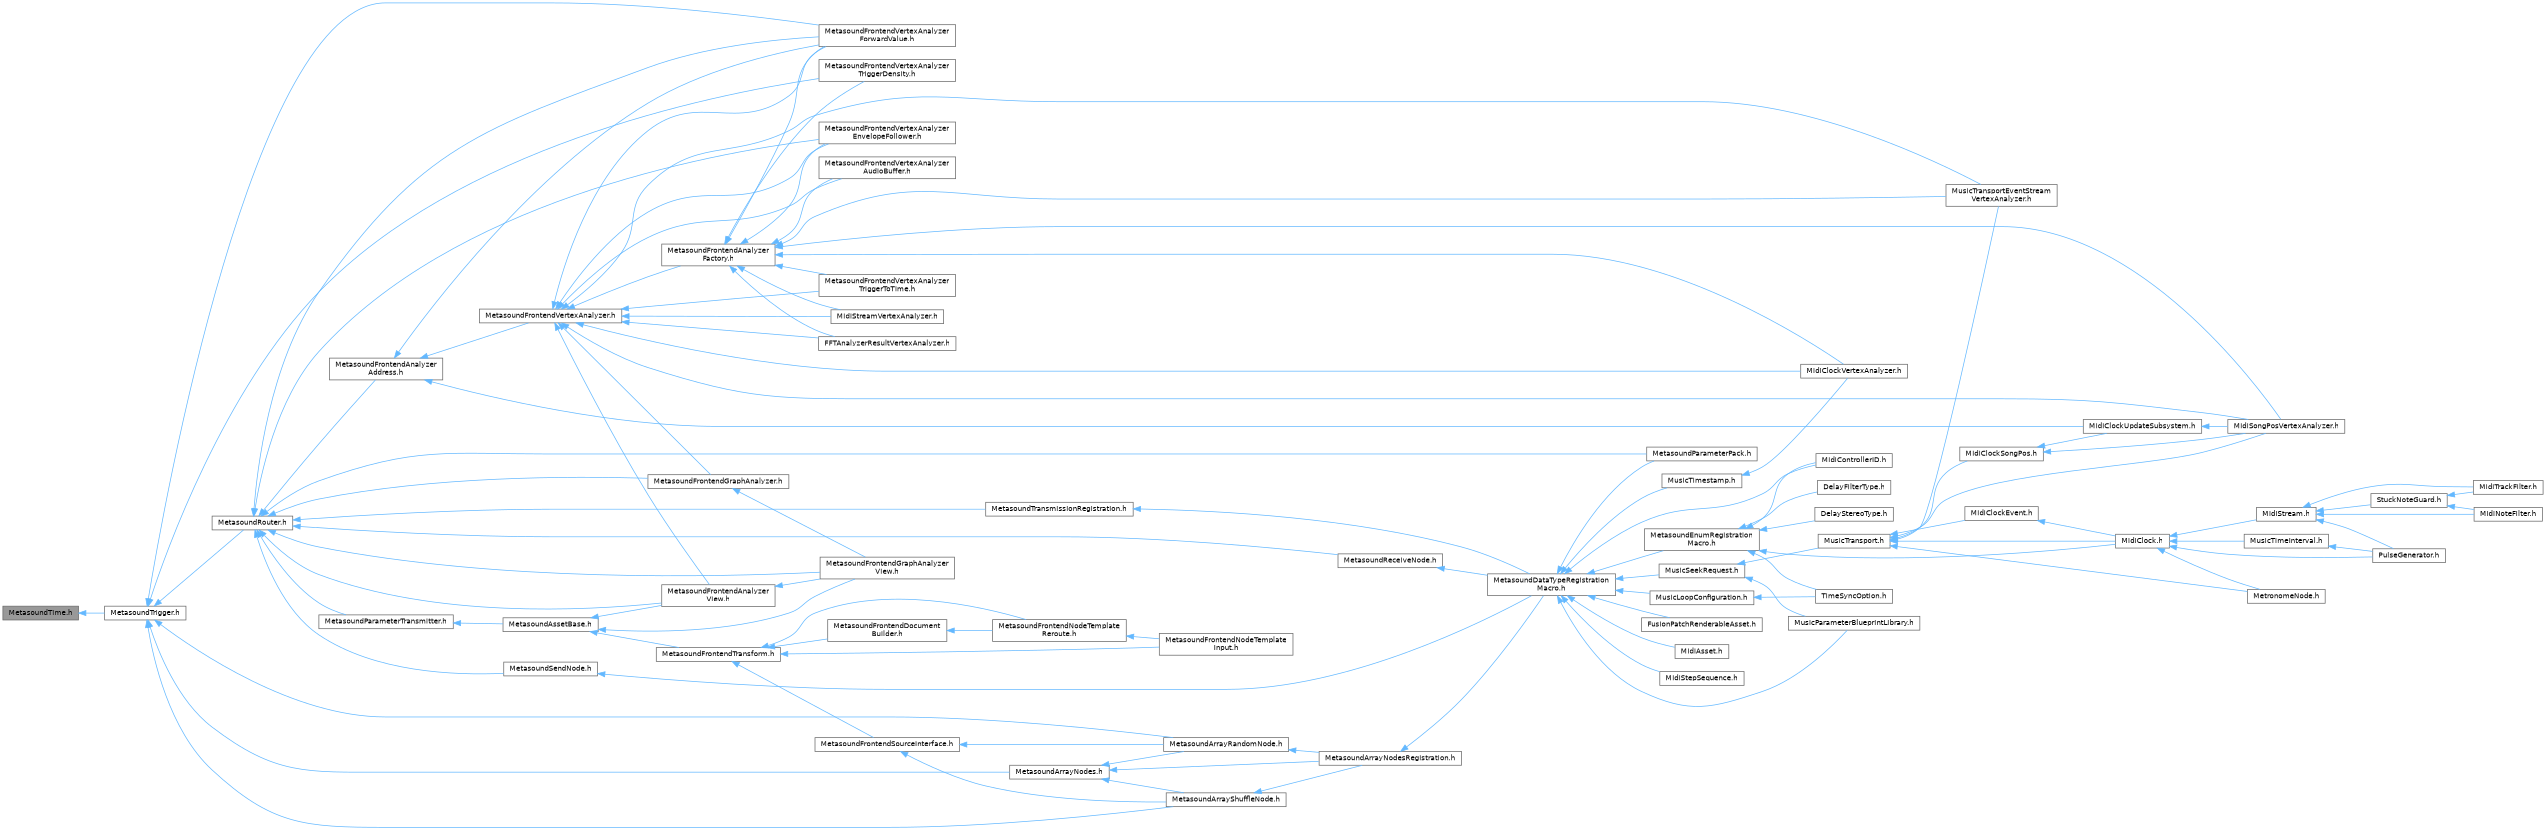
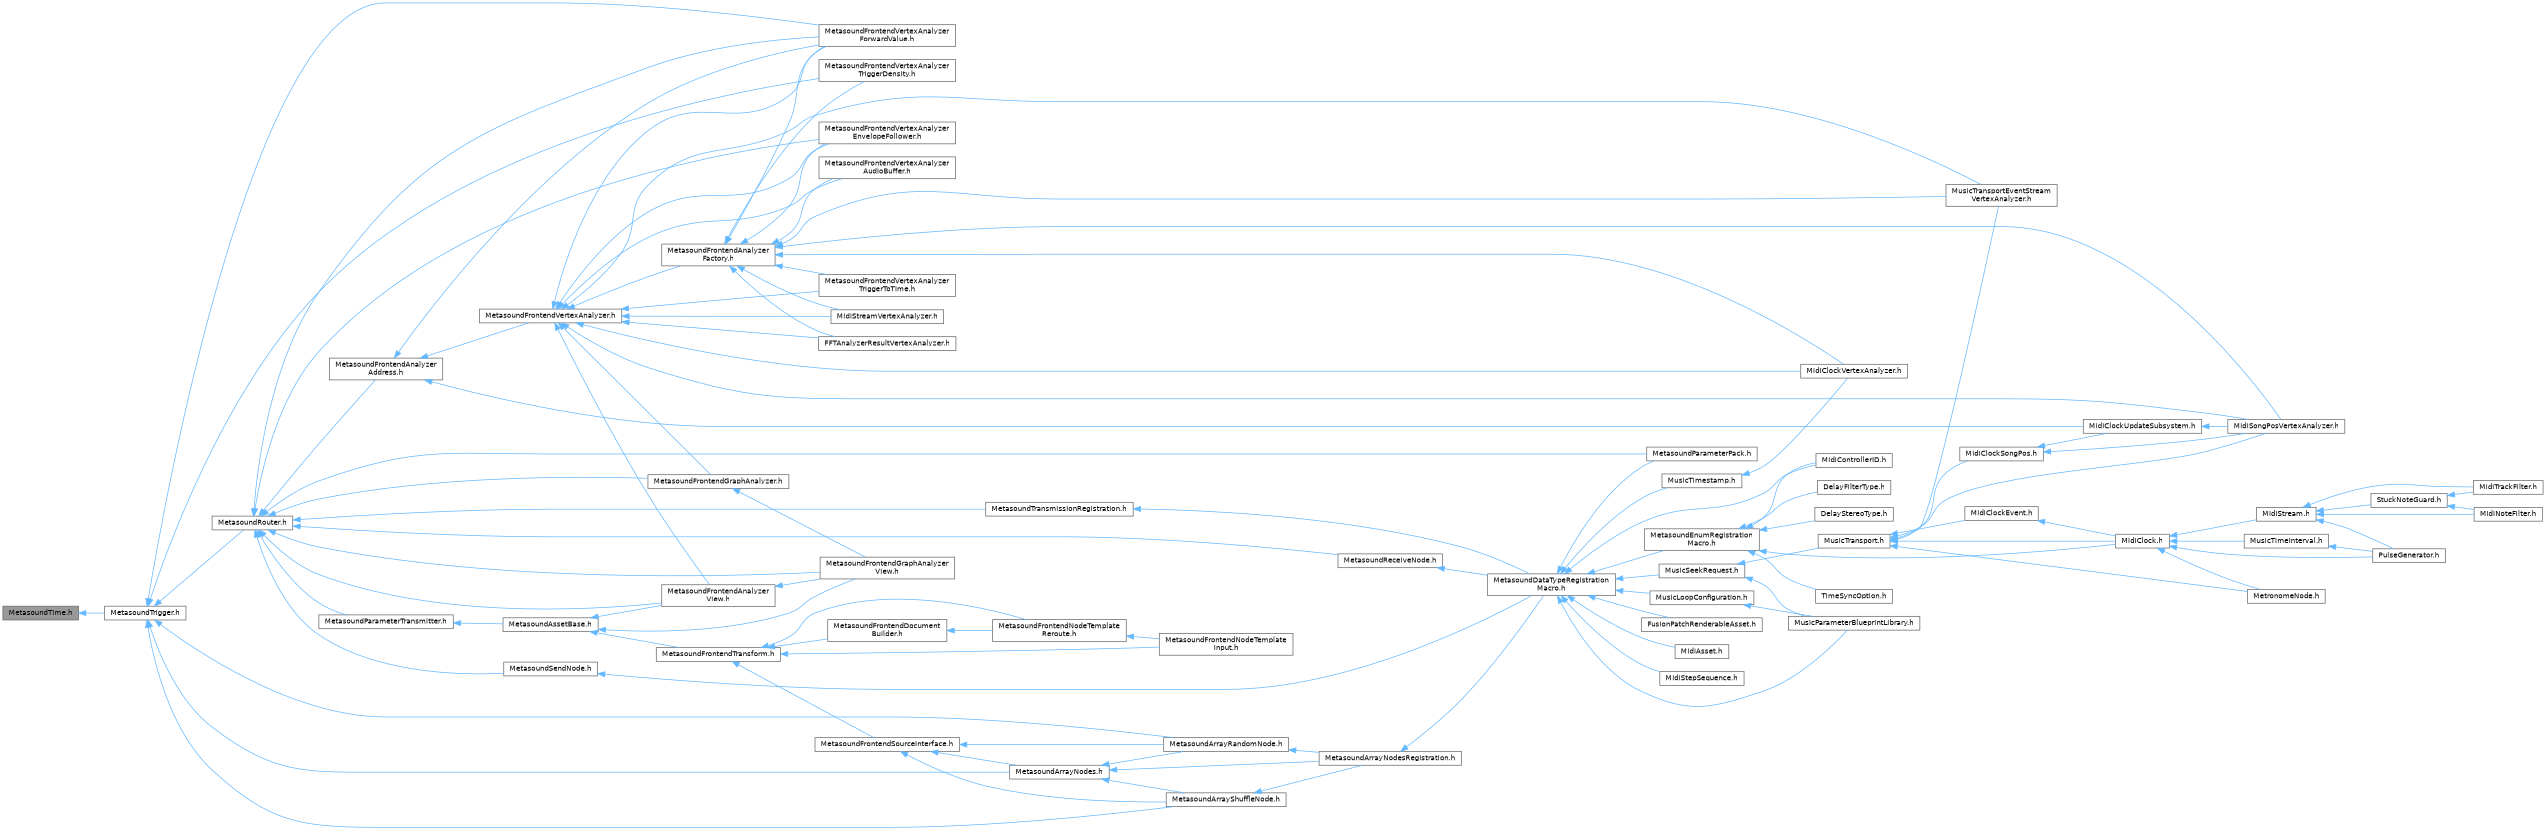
  digraph {
    rankdir=LR
    node [color=grey40 fillcolor=white fontname=Helvetica fontsize=10 shape=box style=filled]
    edge [color=steelblue1 dir=back fontname=Helvetica fontsize=10 labelfontname=Helvetica labelfontsize=10 style=solid]
    n1 [color=gray40 fillcolor=grey60 fontcolor=black height=0.2 label="MetasoundTime.h" width=0.4]
    n2 [height=0.2 label="MetasoundTrigger.h" width=0.4]
    n3 [height=0.2 label="MetasoundArrayNodes.h" width=0.4]
    n4 [height=0.2 label="MetasoundArrayRandomNode.h" width=0.4]
    n5 [height=0.2 label="MetasoundArrayShuffleNode.h" width=0.4]
    n6 [height=0.2 label="MetasoundFrontendVertexAnalyzer\lForwardValue.h" width=0.4]
    n7 [height=0.2 label="MetasoundFrontendVertexAnalyzer\lTriggerDensity.h" width=0.4]
    n8 [height=0.2 label="MetasoundRouter.h" width=0.4]
    n9 [height=0.2 label="MetasoundArrayNodesRegistration.h" width=0.4]
    n10 [height=0.2 label="MetasoundParameterPack.h" width=0.4]
    n11 [height=0.2 label="MetasoundFrontendAnalyzer\lAddress.h" width=0.4]
    n12 [height=0.2 label="MetasoundFrontendVertexAnalyzer\lEnvelopeFollower.h" width=0.4]
    n13 [height=0.2 label="MetasoundFrontendAnalyzer\lView.h" width=0.4]
    n14 [height=0.2 label="MetasoundFrontendGraphAnalyzer\lView.h" width=0.4]
    n15 [height=0.2 label="MetasoundFrontendGraphAnalyzer.h" width=0.4]
    n16 [height=0.2 label="MetasoundParameterTransmitter.h" width=0.4]
    n17 [height=0.2 label="MetasoundReceiveNode.h" width=0.4]
    n18 [height=0.2 label="MetasoundSendNode.h" width=0.4]
    n19 [height=0.2 label="MetasoundTransmissionRegistration.h" width=0.4]
    n20 [height=0.2 label="MetasoundDataTypeRegistration\lMacro.h" width=0.4]
    n21 [height=0.2 label="FusionPatchRenderableAsset.h" width=0.4]
    n22 [height=0.2 label="MetasoundEnumRegistration\lMacro.h" width=0.4]
    n23 [height=0.2 label="MidiControllerID.h" width=0.4]
    n24 [height=0.2 label="MidiAsset.h" width=0.4]
    n25 [height=0.2 label="MidiStepSequence.h" width=0.4]
    n26 [height=0.2 label="MusicLoopConfiguration.h" width=0.4]
    n27 [height=0.2 label="MusicParameterBlueprintLibrary.h" width=0.4]
    n28 [height=0.2 label="MusicSeekRequest.h" width=0.4]
    n29 [height=0.2 label="MusicTimestamp.h" width=0.4]
    n30 [height=0.2 label="DelayFilterType.h" width=0.4]
    n31 [height=0.2 label="DelayStereoType.h" width=0.4]
    n32 [height=0.2 label="MidiClock.h" width=0.4]
    n33 [height=0.2 label="TimeSyncOption.h" width=0.4]
    n34 [height=0.2 label="MusicTransport.h" width=0.4]
    n35 [height=0.2 label="MidiClockVertexAnalyzer.h" width=0.4]
    n36 [height=0.2 label="MetronomeNode.h" width=0.4]
    n37 [height=0.2 label="MidiStream.h" width=0.4]
    n38 [height=0.2 label="PulseGenerator.h" width=0.4]
    n39 [height=0.2 label="MusicTimeInterval.h" width=0.4]
    n40 [height=0.2 label="MidiNoteFilter.h" width=0.4]
    n41 [height=0.2 label="MidiTrackFilter.h" width=0.4]
    n42 [height=0.2 label="StuckNoteGuard.h" width=0.4]
    n43 [height=0.2 label="MidiClockEvent.h" width=0.4]
    n44 [height=0.2 label="MidiClockSongPos.h" width=0.4]
    n45 [height=0.2 label="MidiSongPosVertexAnalyzer.h" width=0.4]
    n46 [height=0.2 label="MusicTransportEventStream\lVertexAnalyzer.h" width=0.4]
    n47 [height=0.2 label="MidiClockUpdateSubsystem.h" width=0.4]
    n48 [height=0.2 label="MetasoundFrontendVertexAnalyzer.h" width=0.4]
    n49 [height=0.2 label="MetasoundAssetBase.h" width=0.4]
    n50 [height=0.2 label="FFTAnalyzerResultVertexAnalyzer.h" width=0.4]
    n51 [height=0.2 label="MetasoundFrontendAnalyzer\lFactory.h" width=0.4]
    n52 [height=0.2 label="MetasoundFrontendVertexAnalyzer\lAudioBuffer.h" width=0.4]
    n53 [height=0.2 label="MetasoundFrontendVertexAnalyzer\lTriggerToTime.h" width=0.4]
    n54 [height=0.2 label="MidiStreamVertexAnalyzer.h" width=0.4]
    n55 [height=0.2 label="MetasoundFrontendTransform.h" width=0.4]
    n56 [height=0.2 label="MetasoundFrontendDocument\lBuilder.h" width=0.4]
    n57 [height=0.2 label="MetasoundFrontendNodeTemplate\lReroute.h" width=0.4]
    n58 [height=0.2 label="MetasoundFrontendNodeTemplate\lInput.h" width=0.4]
    n59 [height=0.2 label="MetasoundFrontendSourceInterface.h" width=0.4]
    n1 -> n2
    n2 -> n3
    n2 -> n4
    n2 -> n5
    n2 -> n6
    n2 -> n7
    n2 -> n8
    n3 -> n4
    n3 -> n5
    n3 -> n9
    n4 -> n9
    n5 -> n9
    n8 -> n6
    n8 -> n10
    n8 -> n11
    n8 -> n12
    n8 -> n13
    n8 -> n14
    n8 -> n15
    n8 -> n16
    n8 -> n17
    n8 -> n18
    n8 -> n19
    n9 -> n20
    n11 -> n6
    n11 -> n47
    n11 -> n48
    n13 -> n14
    n15 -> n14
    n16 -> n49
    n17 -> n20
    n18 -> n20
    n19 -> n20
    n20 -> n10
    n20 -> n21
    n20 -> n22
    n20 -> n23
    n20 -> n24
    n20 -> n25
    n20 -> n26
    n20 -> n27
    n20 -> n28
    n20 -> n29
    n22 -> n23
    n22 -> n30
    n22 -> n31
    n22 -> n32
    n22 -> n33
-   n26 -> n33
+   n26 -> n27
    n28 -> n27
    n28 -> n34
    n29 -> n35
    n32 -> n36
    n32 -> n37
    n32 -> n38
    n32 -> n39
    n34 -> n32
    n34 -> n36
    n34 -> n43
    n34 -> n44
    n34 -> n45
    n34 -> n46
    n37 -> n38
    n37 -> n40
    n37 -> n41
    n37 -> n42
    n39 -> n38
    n42 -> n40
    n42 -> n41
    n43 -> n32
    n44 -> n45
    n44 -> n47
    n47 -> n45
    n48 -> n6
    n48 -> n12
    n48 -> n13
    n48 -> n15
    n48 -> n35
    n48 -> n45
    n48 -> n46
    n48 -> n50
    n48 -> n51
    n48 -> n52
    n48 -> n53
    n48 -> n54
    n49 -> n13
    n49 -> n14
    n49 -> n55
    n51 -> n6
    n51 -> n7
    n51 -> n12
    n51 -> n35
    n51 -> n45
    n51 -> n46
    n51 -> n50
    n51 -> n52
    n51 -> n53
    n51 -> n54
    n55 -> n56
    n55 -> n57
    n55 -> n58
    n55 -> n59
    n56 -> n57
    n57 -> n58
+   n59 -> n3
    n59 -> n4
    n59 -> n5
  }
